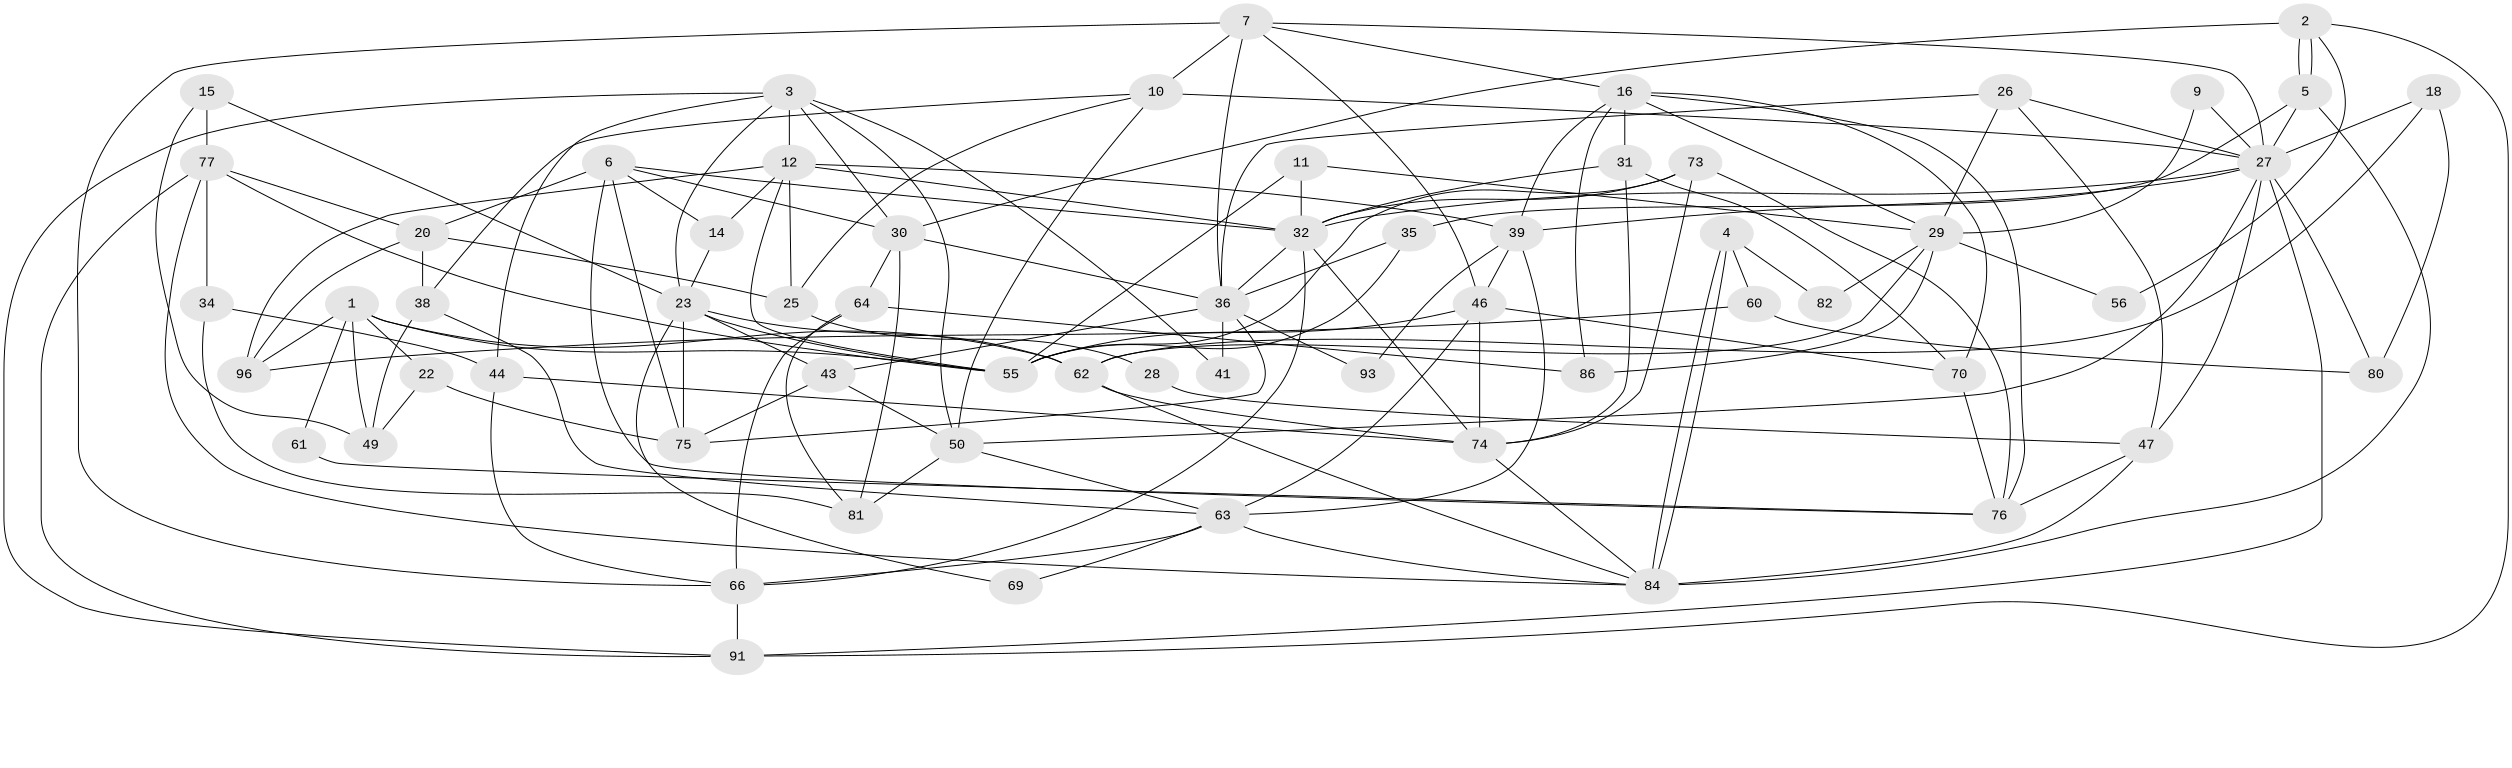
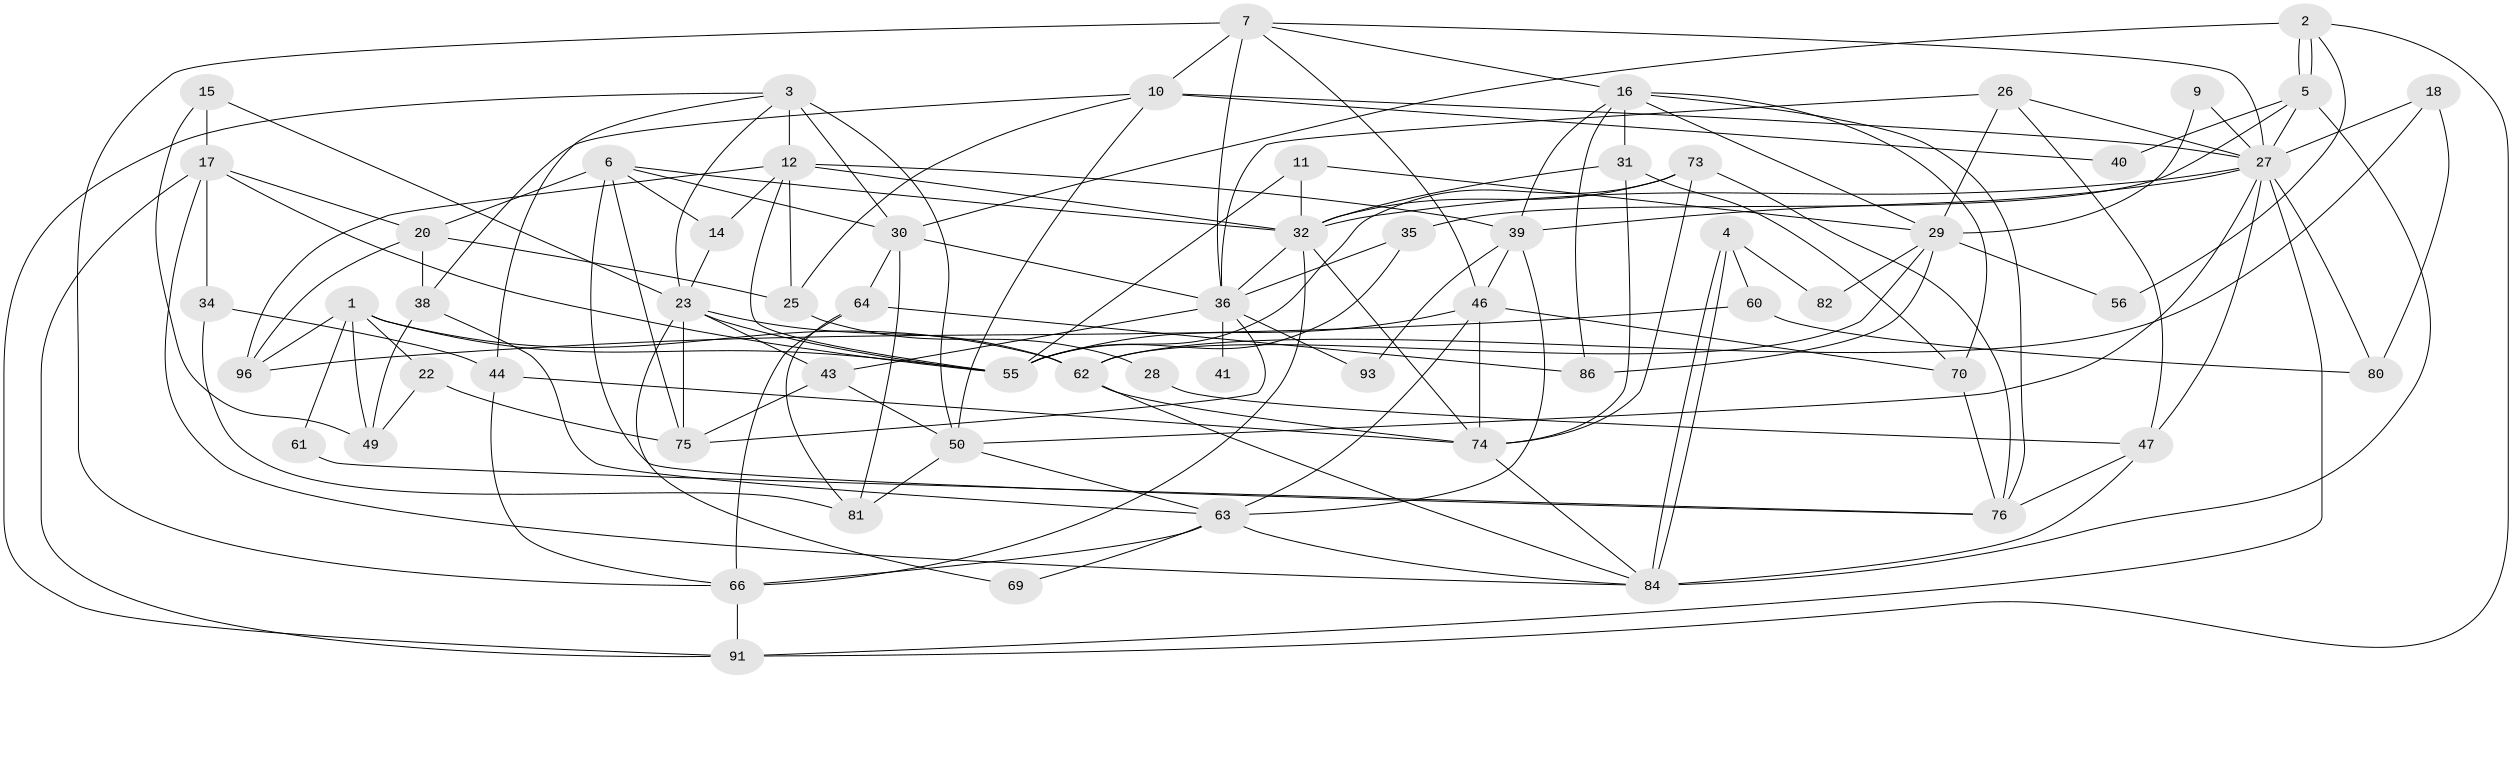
  graph {
    fontname="Liberation Mono"
    node [color=gray90 fontname="Liberation Mono" style=filled]
    edge [fontname="Liberation Mono"]
    1 [super="+58"]
    22
    49
    55 [super="+68"]
    61
    62 [super="+88"]
    96
    75
    76 [super="+79"]
    84 [super="+100"]
    74 [super="+90"]
    2 [super="+77"]
    5 [super="+33"]
    30 [super="+87"]
    56
    91
    27 [super="+59"]
    35 [super="+85"]
+   40 [super="+95"]
    36 [super="+42"]
    64 [super="+71"]
    81
    3 [super="+54"]
    12 [super="+73"]
    23 [super="+99"]
    41
    44
    50 [super="+57"]
    14
    32 [super="+78"]
    25 [super="+53"]
    39
    43
    69
    66 [super="+72"]
    63 [super="+89"]
    4
    60
    82
    80
    47 [super="+51"]
    6 [super="+8"]
    20
    38 [super="+94"]
    7 [super="+48"]
    10 [super="+97"]
    16 [super="+45"]
    46 [super="+92"]
    29 [super="+52"]
    31 [super="+37"]
    70
    86
    93
    9
    28
    11
    n57 [label=73 super="+83"]
    15 [super="+21"]
-   17 [super="+24" label=77]
+   17 [super="+24"]
    34 [super="+67"]
    18
    26
    1 -- 22
    1 -- 49
    1 -- 55
    1 -- 61
    1 -- 62
    1 -- 96
    22 -- 49
    22 -- 75
    61 -- 76
    62 -- 84
    62 -- 74
    74 -- 84
    2 -- 5
    2 -- 5
    2 -- 30
    2 -- 56
    2 -- 91
    5 -- 84
    5 -- 27
    5 -- 35
+   5 -- 40
    30 -- 36
    30 -- 64
    30 -- 81
    27 -- 91
    27 -- 50
    27 -- 32
    27 -- 39
    27 -- 80
    27 -- 47
    35 -- 55
    35 -- 36
    36 -- 75
    36 -- 41
    36 -- 43
    36 -- 93
    64 -- 81
    64 -- 66
    64 -- 86
    3 -- 30
    3 -- 91
    3 -- 12
    3 -- 23
-   3 -- 41
    3 -- 44
    3 -- 50
    12 -- 55
    12 -- 96
    12 -- 14
    12 -- 32
    12 -- 25
    12 -- 39
    23 -- 55
    23 -- 62
    23 -- 75
    23 -- 43
    23 -- 69
    44 -- 74
    44 -- 66
    50 -- 81
    50 -- 63 [weight=2]
    14 -- 23
    32 -- 74
    32 -- 36
    32 -- 66
    25 -- 28
    39 -- 63
    39 -- 46
    39 -- 93
    43 -- 75
    43 -- 50
    66 -- 91
    63 -- 84
    63 -- 69
    63 -- 66
    4 -- 84
    4 -- 84
    4 -- 60
    4 -- 82
    60 -- 96
    60 -- 80
    47 -- 76
    47 -- 84
    6 -- 75
    6 -- 76
    6 -- 30
    6 -- 14
    6 -- 32
    6 -- 20
    20 -- 96
    20 -- 25
    20 -- 38
    38 -- 49
    38 -- 63
    7 -- 27
    7 -- 36
    7 -- 66
    7 -- 10
    7 -- 16
    7 -- 46
    10 -- 27
+   10 -- 40 [weight=2]
    10 -- 50
    10 -- 25
    10 -- 38
    16 -- 76
    16 -- 39
    16 -- 29
    16 -- 31
    16 -- 70
    16 -- 86
    46 -- 55
    46 -- 74
    46 -- 63
    46 -- 70
    29 -- 62
    29 -- 56
    29 -- 82
    29 -- 86 [weight=2]
    31 -- 74
    31 -- 32
    31 -- 70
    70 -- 76
    9 -- 27
    9 -- 29
    28 -- 47
    11 -- 55
    11 -- 32
    11 -- 29
    n57 -- 55
    n57 -- 76
    n57 -- 74
    n57 -- 32
    15 -- 49
    15 -- 23
    15 -- 17
    17 -- 55
    17 -- 84
    17 -- 91
    17 -- 20
    17 -- 34
    34 -- 81
    34 -- 44
    18 -- 62
    18 -- 27
    18 -- 80
    26 -- 27
    26 -- 36
    26 -- 47
    26 -- 29
  }
